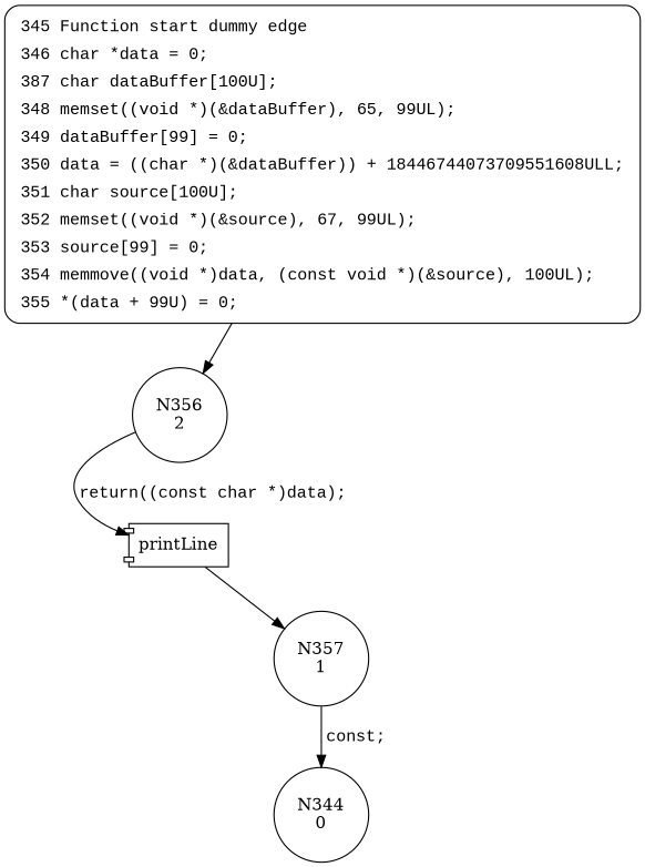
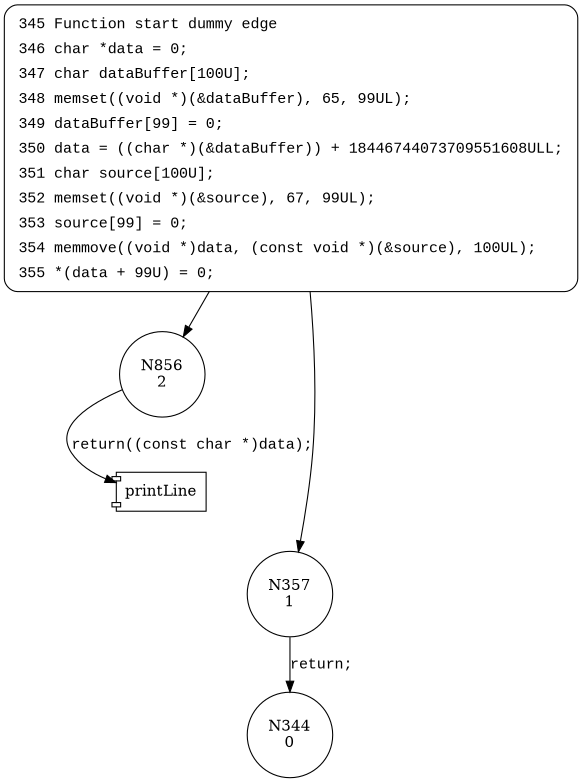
  digraph {
    node [shape=circle]
    edge [fontname="Courier New"]
-   n1 [label="N356\n2"]
+   n1 [label="N856\n2"]
    n2 [label=printLine shape=component]
    n3 [label="N357\n1"]
    n4 [label="N344\n0"]
-   n5 [fillcolor=white fontname="Courier New" label=<<table border="0" cellborder="0" cellpadding="3" bgcolor="white"><tr><td align="right">345</td><td align="left">Function start dummy edge</td></tr><tr><td align="right">346</td><td align="left">char *data = 0;</td></tr><tr><td align="right">387</td><td align="left">char dataBuffer[100U];</td></tr><tr><td align="right">348</td><td align="left">memset((void *)(&amp;dataBuffer), 65, 99UL);</td></tr><tr><td align="right">349</td><td align="left">dataBuffer[99] = 0;</td></tr><tr><td align="right">350</td><td align="left">data = ((char *)(&amp;dataBuffer)) + 18446744073709551608ULL;</td></tr><tr><td align="right">351</td><td align="left">char source[100U];</td></tr><tr><td align="right">352</td><td align="left">memset((void *)(&amp;source), 67, 99UL);</td></tr><tr><td align="right">353</td><td align="left">source[99] = 0;</td></tr><tr><td align="right">354</td><td align="left">memmove((void *)data, (const void *)(&amp;source), 100UL);</td></tr><tr><td align="right">355</td><td align="left">*(data + 99U) = 0;</td></tr></table>> penwidth=1 shape=Mrecord style="filled,bold"]
+   n5 [fillcolor=white fontname="Courier New" label=<<table border="0" cellborder="0" cellpadding="3" bgcolor="white"><tr><td align="right">345</td><td align="left">Function start dummy edge</td></tr><tr><td align="right">346</td><td align="left">char *data = 0;</td></tr><tr><td align="right">347</td><td align="left">char dataBuffer[100U];</td></tr><tr><td align="right">348</td><td align="left">memset((void *)(&amp;dataBuffer), 65, 99UL);</td></tr><tr><td align="right">349</td><td align="left">dataBuffer[99] = 0;</td></tr><tr><td align="right">350</td><td align="left">data = ((char *)(&amp;dataBuffer)) + 18446744073709551608ULL;</td></tr><tr><td align="right">351</td><td align="left">char source[100U];</td></tr><tr><td align="right">352</td><td align="left">memset((void *)(&amp;source), 67, 99UL);</td></tr><tr><td align="right">353</td><td align="left">source[99] = 0;</td></tr><tr><td align="right">354</td><td align="left">memmove((void *)data, (const void *)(&amp;source), 100UL);</td></tr><tr><td align="right">355</td><td align="left">*(data + 99U) = 0;</td></tr></table>> penwidth=1 shape=Mrecord style="filled,bold"]
    n1 -> n2 [label="return((const char *)data);"]
-   n2 -> n3
-   n3 -> n4 [label="const;"]
+   n5 -> n3
+   n3 -> n4 [label="return;"]
    n5 -> n1 [fontname=""]
  }
